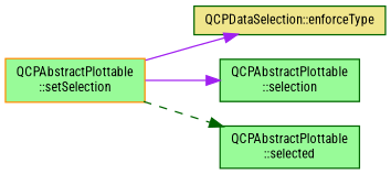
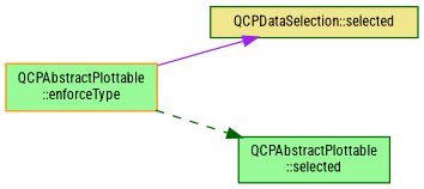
  digraph {
    fontname="Roboto Condensed"
    rankdir=LR
    node [color=darkgreen fillcolor=palegreen fontname="Roboto Condensed" fontsize=10 shape=record style=filled]
    edge [color=purple fontname="Roboto Condensed" fontsize=10 labelfontname=Helvetica labelfontsize=10 style=solid]
-   n1 [color=darkorange fontcolor=black height=0.2 label="QCPAbstractPlottable\l::setSelection" width=0.4]
-   n2 [fillcolor=khaki height=0.2 label="QCPDataSelection::enforceType" width=0.4]
-   n3 [height=0.2 label="QCPAbstractPlottable\l::selection" width=0.4]
+   n1 [color=darkorange fontcolor=black height=0.2 label="QCPAbstractPlottable\l::enforceType" width=0.4]
+   n2 [fillcolor=khaki height=0.2 label="QCPDataSelection::selected" width=0.4]
    n4 [height=0.2 label="QCPAbstractPlottable\l::selected" width=0.4]
    n1 -> n2
-   n1 -> n3
    n1 -> n4 [color=darkgreen style=dashed]
  }
